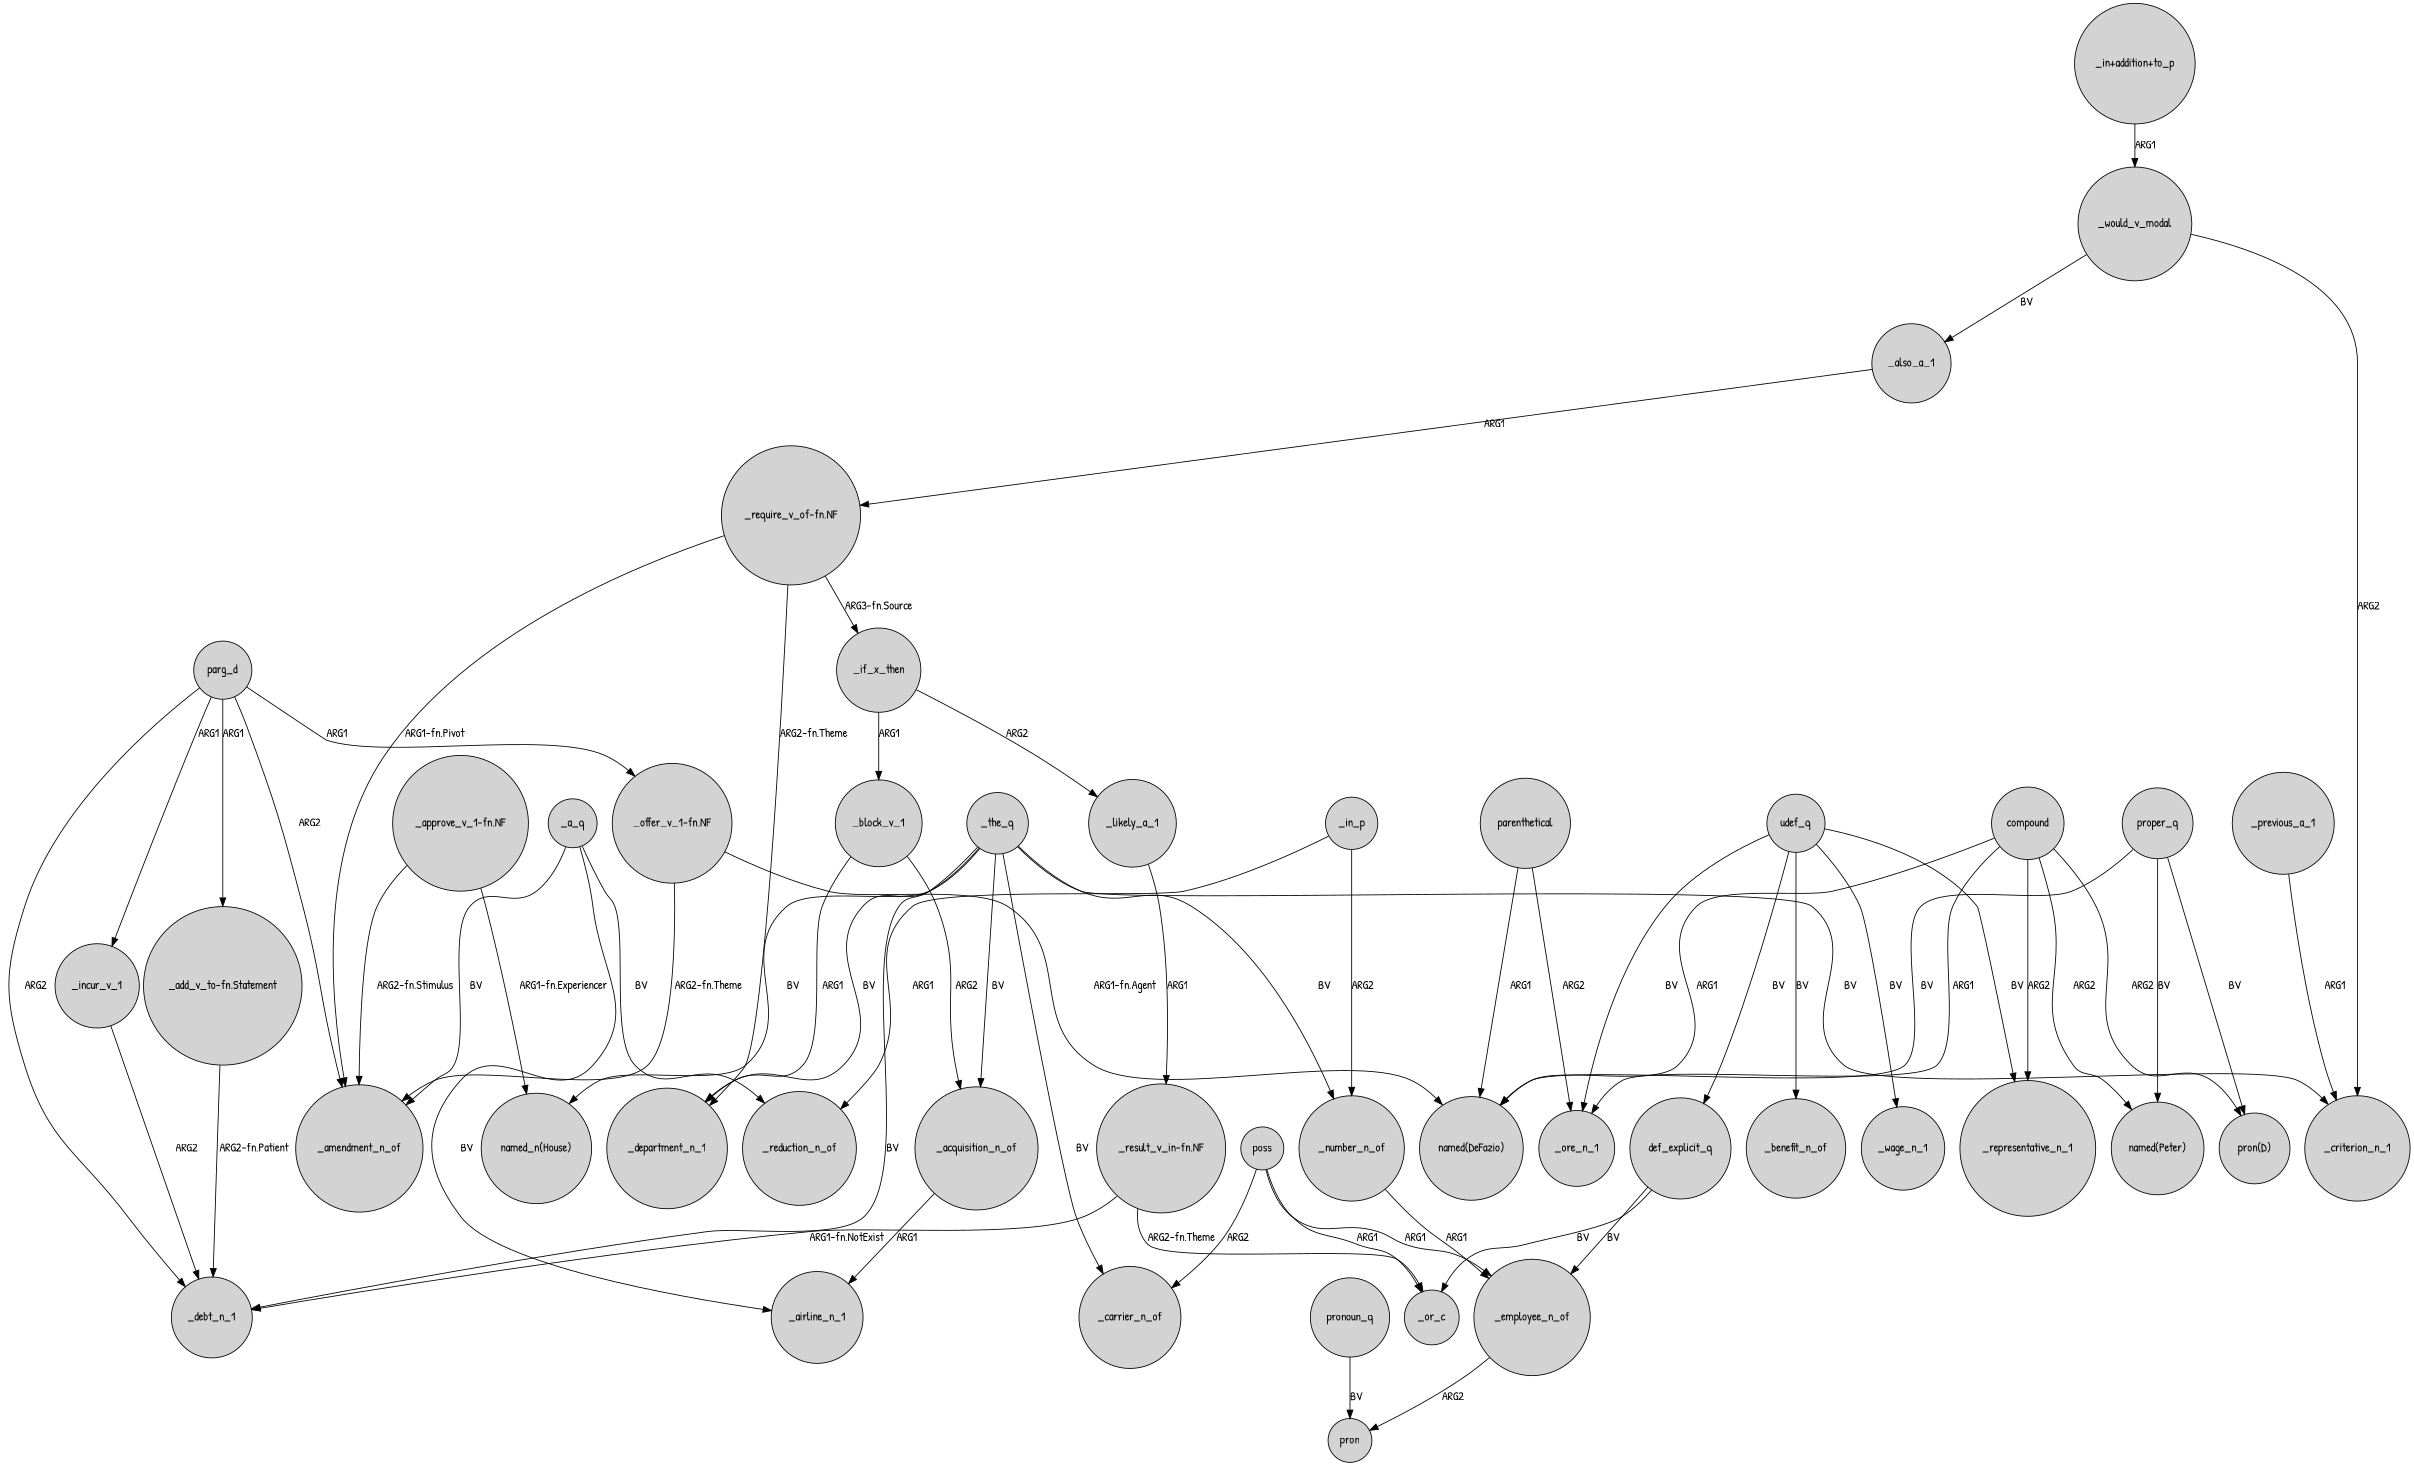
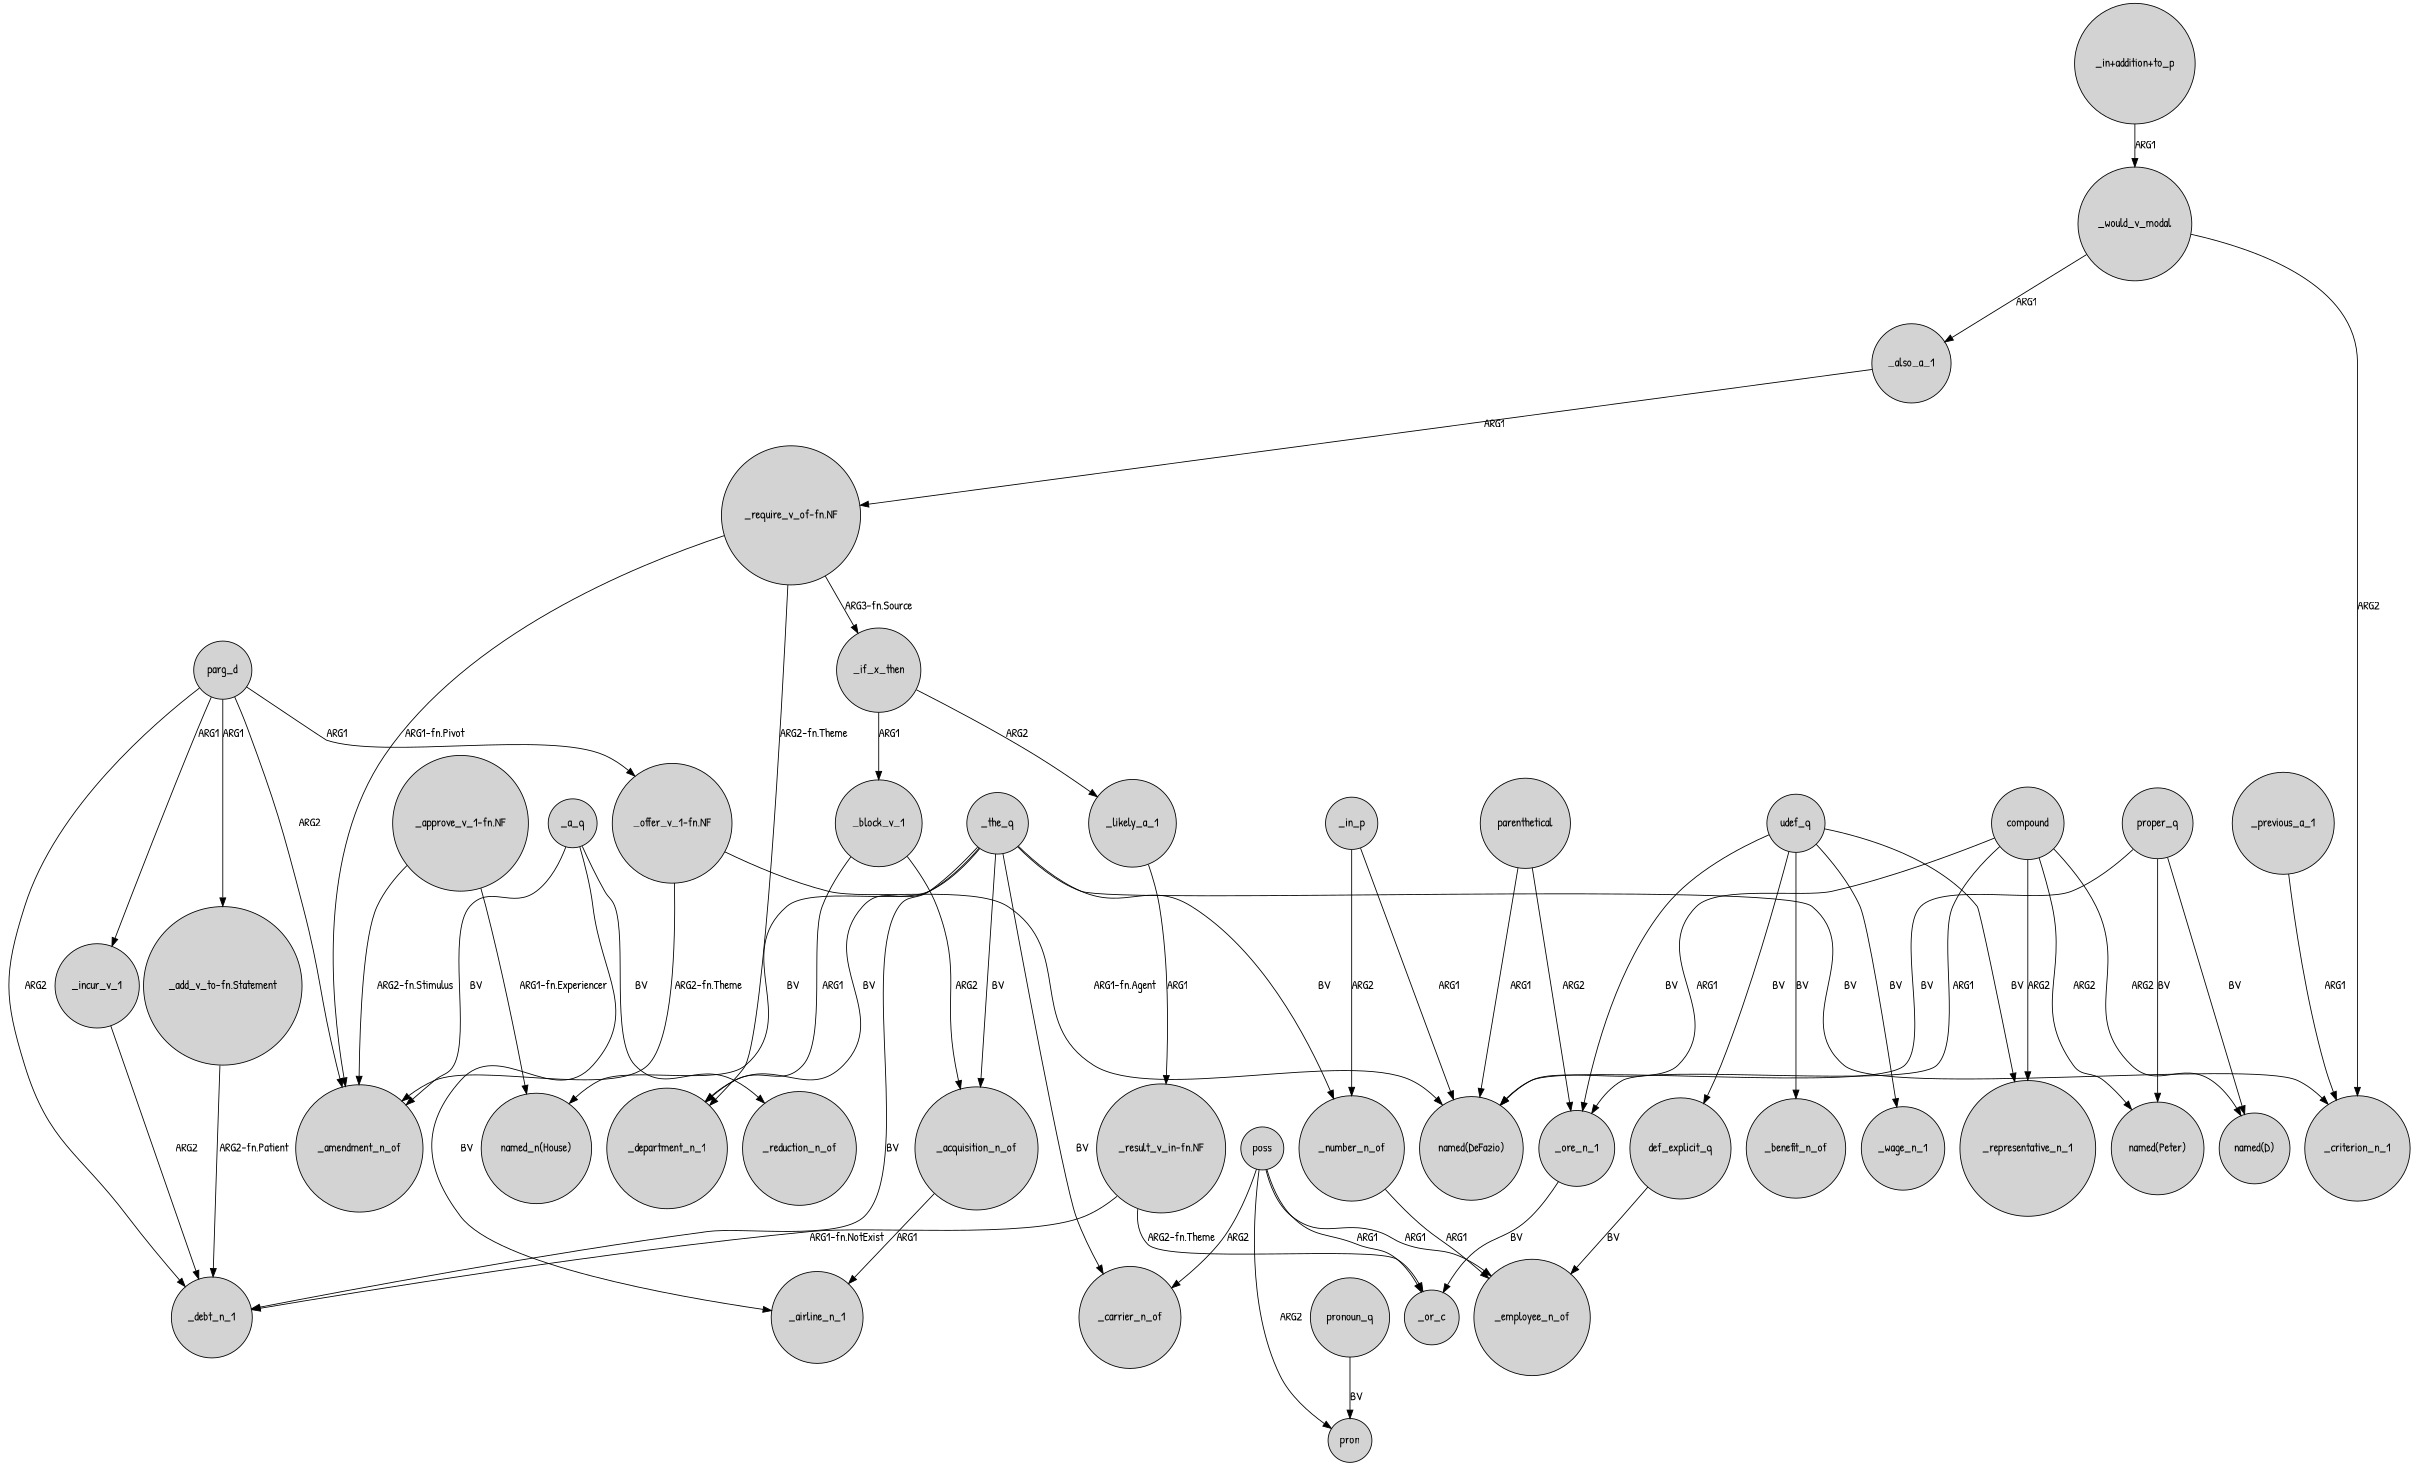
  digraph {
    fontname="Patrick Hand"
    node [fontname="Patrick Hand" shape=circle style=filled]
    edge [fontname="Patrick Hand"]
    _if_x_then
    _likely_a_1
    _block_v_1
    "_result_v_in-fn.NF"
    _department_n_1
    _acquisition_n_of
    _debt_n_1
    _or_c
    "_require_v_of-fn.NF"
    _amendment_n_of
    "_add_v_to-fn.Statement"
    _airline_n_1
    _the_q
    _carrier_n_of
    _criterion_n_1
    _number_n_of
    "named_n(House)"
    _employee_n_of
    parg_d
    _incur_v_1
    "_offer_v_1-fn.NF"
    "named(DeFazio)"
    poss
    pron
    _a_q
    _reduction_n_of
    udef_q
    _wage_n_1
    _ore_n_1
    _representative_n_1
    _benefit_n_of
    def_explicit_q
    parenthetical
    _in_p
    proper_q
    "named(Peter)"
-   "named(D)" [label="pron(D)"]
+   "named(D)"
    _previous_a_1
    _would_v_modal
    _also_a_1
    "_in+addition+to_p"
    compound
    "_approve_v_1-fn.NF"
    pronoun_q
    _if_x_then -> _likely_a_1 [label=ARG2]
    _if_x_then -> _block_v_1 [label=ARG1]
    _likely_a_1 -> "_result_v_in-fn.NF" [label=ARG1]
    _block_v_1 -> _department_n_1 [label=ARG1]
    _block_v_1 -> _acquisition_n_of [label=ARG2]
    "_result_v_in-fn.NF" -> _debt_n_1 [label="ARG1-fn.NotExist"]
    "_result_v_in-fn.NF" -> _or_c [label="ARG2-fn.Theme"]
    _acquisition_n_of -> _airline_n_1 [label=ARG1]
    "_require_v_of-fn.NF" -> _if_x_then [label="ARG3-fn.Source"]
    "_require_v_of-fn.NF" -> _department_n_1 [label="ARG2-fn.Theme"]
    "_require_v_of-fn.NF" -> _amendment_n_of [label="ARG1-fn.Pivot"]
    "_add_v_to-fn.Statement" -> _debt_n_1 [label="ARG2-fn.Patient"]
    _the_q -> _department_n_1 [label=BV]
    _the_q -> _acquisition_n_of [label=BV]
    _the_q -> _debt_n_1 [label=BV]
    _the_q -> _carrier_n_of [label=BV]
    _the_q -> _criterion_n_1 [label=BV]
    _the_q -> _number_n_of [label=BV]
    _the_q -> "named_n(House)" [label=BV]
    _number_n_of -> _employee_n_of [label=ARG1]
    parg_d -> _debt_n_1 [label=ARG2]
    parg_d -> _amendment_n_of [label=ARG2]
    parg_d -> "_add_v_to-fn.Statement" [label=ARG1]
    parg_d -> _incur_v_1 [label=ARG1]
    parg_d -> "_offer_v_1-fn.NF" [label=ARG1]
    _incur_v_1 -> _debt_n_1 [label=ARG2]
    "_offer_v_1-fn.NF" -> _amendment_n_of [label="ARG2-fn.Theme"]
    "_offer_v_1-fn.NF" -> "named(DeFazio)" [label="ARG1-fn.Agent"]
    poss -> _or_c [label=ARG1]
    poss -> _carrier_n_of [label=ARG2]
    poss -> _employee_n_of [label=ARG1]
-   _employee_n_of -> pron [label=ARG2]
+   poss -> pron [label=ARG2]
    _a_q -> _amendment_n_of [label=BV]
    _a_q -> _airline_n_1 [label=BV]
    _a_q -> _reduction_n_of [label=BV]
    udef_q -> _wage_n_1 [label=BV]
    udef_q -> _ore_n_1 [label=BV]
    udef_q -> _representative_n_1 [label=BV]
    udef_q -> _benefit_n_of [label=BV]
    udef_q -> def_explicit_q [label=BV]
-   def_explicit_q -> _or_c [label=BV]
+   _ore_n_1 -> _or_c [label=BV]
    def_explicit_q -> _employee_n_of [label=BV]
    parenthetical -> "named(DeFazio)" [label=ARG1]
    parenthetical -> _ore_n_1 [label=ARG2]
    _in_p -> _number_n_of [label=ARG2]
-   _in_p -> _reduction_n_of [label=ARG1]
+   _in_p -> "named(DeFazio)" [label=ARG1]
    proper_q -> "named(DeFazio)" [label=BV]
    proper_q -> "named(Peter)" [label=BV]
    proper_q -> "named(D)" [label=BV]
    _previous_a_1 -> _criterion_n_1 [label=ARG1]
    _would_v_modal -> _criterion_n_1 [label=ARG2]
-   _would_v_modal -> _also_a_1 [label=BV]
+   _would_v_modal -> _also_a_1 [label=ARG1]
    _also_a_1 -> "_require_v_of-fn.NF" [label=ARG1]
    "_in+addition+to_p" -> _would_v_modal [label=ARG1]
    compound -> "named(DeFazio)" [label=ARG1]
    compound -> _ore_n_1 [label=ARG1]
    compound -> _representative_n_1 [label=ARG2]
    compound -> "named(Peter)" [label=ARG2]
    compound -> "named(D)" [label=ARG2]
    "_approve_v_1-fn.NF" -> _amendment_n_of [label="ARG2-fn.Stimulus"]
    "_approve_v_1-fn.NF" -> "named_n(House)" [label="ARG1-fn.Experiencer"]
    pronoun_q -> pron [label=BV]
  }
